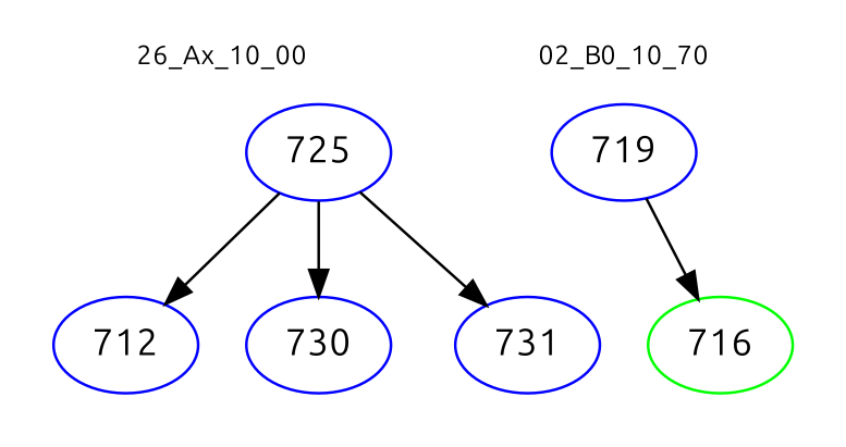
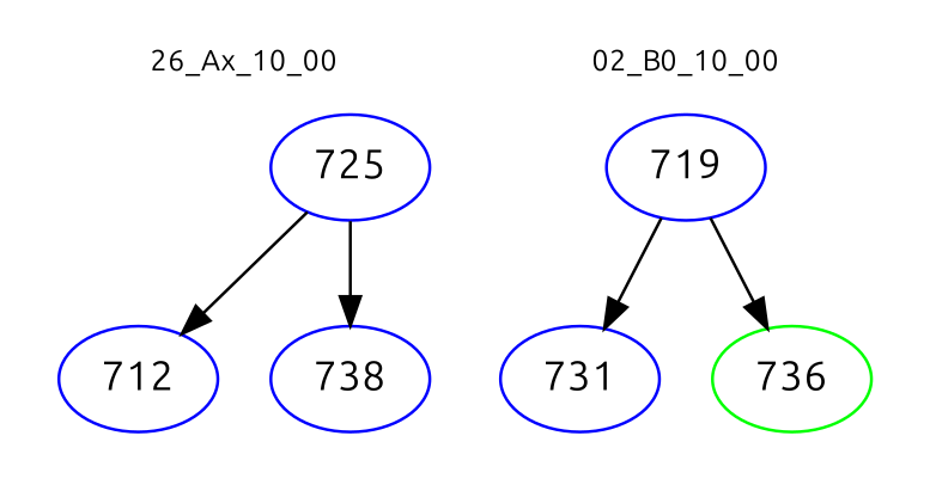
  digraph {
    fontname=Ubuntu
    node [color=blue fontname=Ubuntu]
    edge [color=black fontname=Ubuntu]
    n1 [label=725]
    n2 [label=712]
-   n3 [label=730]
+   n3 [label=738]
    n4 [label=719]
-   n5 [color=green label=716]
+   n5 [color=green label=736]
    n6 [label=731]
    subgraph cluster_1 {
      color=white
      fontsize=10
      label="26_Ax_10_00"
      n1
      n2
      n3
    }
    subgraph cluster_2 {
      color=white
      fontsize=10
-     label="02_B0_10_70"
+     label="02_B0_10_00"
      n4
      n5
      n6
    }
    n1 -> n2
    n1 -> n3
    n4 -> n5
-   n1 -> n6
+   n4 -> n6
  }
